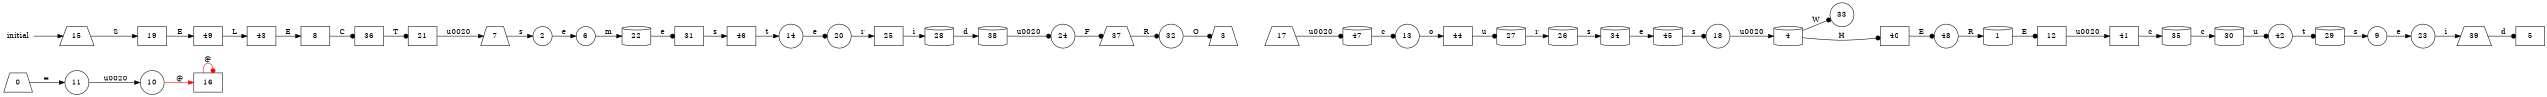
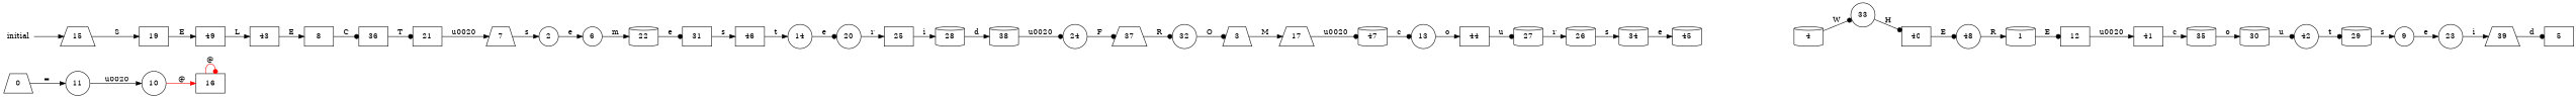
  digraph {
    rankdir=LR
    node [shape=circle]
    edge [arrowhead=normal]
    0 [shape=trapezium]
    11
    10
    16 [shape=box]
    1 [shape=cylinder]
    12 [shape=box]
    41 [shape=box]
    35 [shape=cylinder]
    2
    6
    22 [shape=cylinder]
    31 [shape=box]
    3 [shape=trapezium]
    17 [shape=trapezium]
    47 [shape=cylinder]
    13
    4 [shape=cylinder]
    33
    40 [shape=box]
    48
    5 [shape=box]
    46 [shape=box]
    7 [shape=trapezium]
    8 [shape=box]
    36 [shape=box]
    21 [shape=box]
    9
    23
    39 [shape=trapezium]
    30 [shape=cylinder]
    44 [shape=box]
    27 [shape=cylinder]
    26 [shape=cylinder]
    14
    20
    25 [shape=box]
    28 [shape=cylinder]
    15 [shape=trapezium]
    19 [shape=box]
    49 [shape=box]
    initial [shape=plaintext]
    43 [shape=box]
-   18
    38 [shape=cylinder]
    37 [shape=trapezium]
    24
    32
    34 [shape=cylinder]
    45 [shape=cylinder]
    29 [shape=cylinder]
    42
    0 -> 11 [label="="]
    11 -> 10 [label="\u0020"]
    10 -> 16 [color=red label="@"]
    16 -> 16 [arrowhead=dot color=red label="@"]
    1 -> 12 [arrowhead=dot label=E]
    12 -> 41 [label="\u0020"]
    41 -> 35 [label=c]
-   35 -> 30 [label=c]
+   35 -> 30 [label=o]
    2 -> 6 [label=e]
    6 -> 22 [label=m]
    22 -> 31 [arrowhead=dot label=e]
    31 -> 46 [label=s]
+   3 -> 17 [label=M]
    17 -> 47 [arrowhead=dot label="\u0020"]
    47 -> 13 [arrowhead=dot label=c]
    13 -> 44 [label=o]
    4 -> 33 [arrowhead=dot label=W]
-   4 -> 40 [arrowhead=dot label=H]
+   33 -> 40 [arrowhead=dot label=H]
    40 -> 48 [arrowhead=dot label=E]
    48 -> 1 [label=R]
    46 -> 14 [label=t]
    7 -> 2 [label=s]
    8 -> 36 [arrowhead=dot label=C]
    36 -> 21 [arrowhead=dot label=T]
    21 -> 7 [label="\u0020"]
    9 -> 23 [label=e]
    23 -> 39 [label=i]
    39 -> 5 [arrowhead=dot label=d]
    30 -> 42 [arrowhead=dot label=u]
    44 -> 27 [arrowhead=dot label=u]
    27 -> 26 [label=r]
    26 -> 34 [label=s]
    14 -> 20 [arrowhead=dot label=e]
    20 -> 25 [label=r]
    25 -> 28 [label=i]
    28 -> 38 [label=d]
    15 -> 19 [label=S]
    19 -> 49 [label=E]
    49 -> 43 [label=L]
    initial -> 15
    43 -> 8 [label=E]
-   18 -> 4 [label="\u0020"]
    38 -> 24 [arrowhead=dot label="\u0020"]
    37 -> 32 [arrowhead=dot label=R]
    24 -> 37 [arrowhead=dot label=F]
    32 -> 3 [arrowhead=dot label=O]
    34 -> 45 [label=e]
-   45 -> 18 [arrowhead=dot label=s]
    29 -> 9 [label=s]
    42 -> 29 [arrowhead=dot label=t]
  }
